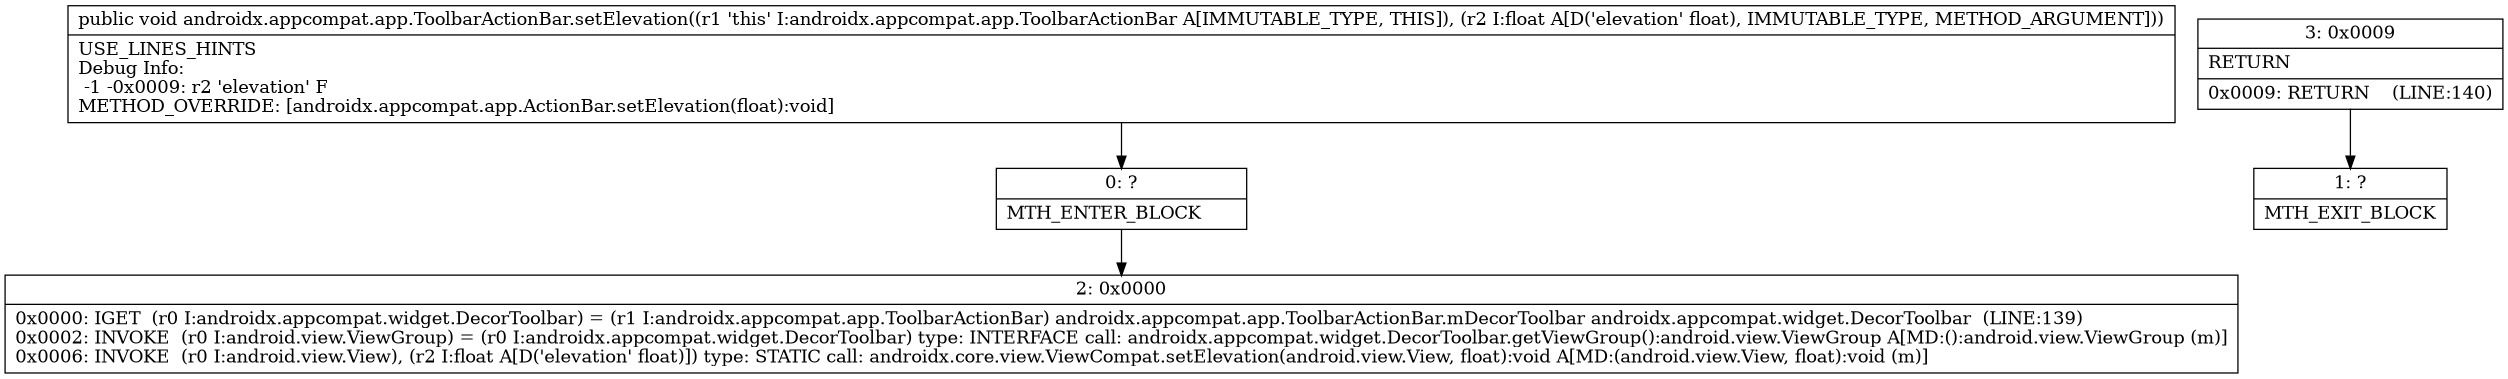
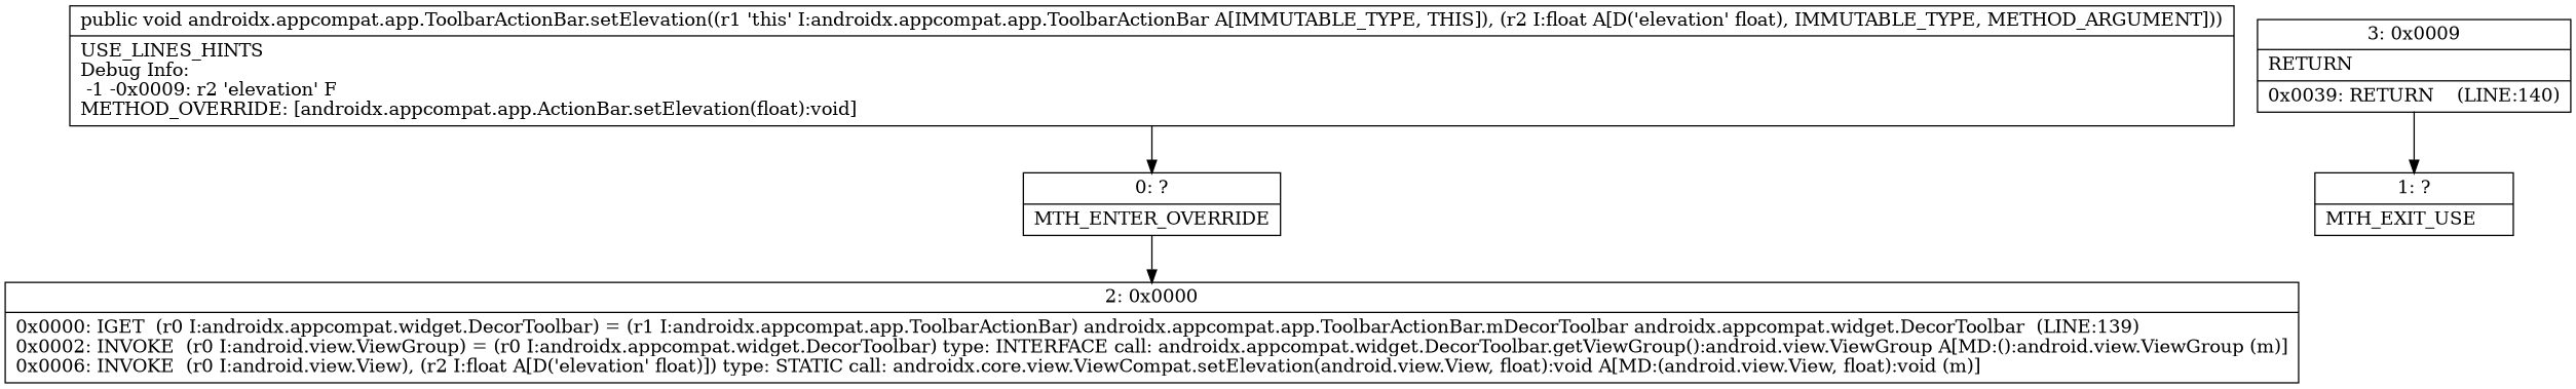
  digraph {
    node [shape=record]
-   n1 [label="{0\:\ ?|MTH_ENTER_BLOCK\l}"]
+   n1 [label="{0\:\ ?|MTH_ENTER_OVERRIDE\l}"]
    n2 [label="{2\:\ 0x0000|0x0000: IGET  (r0 I:androidx.appcompat.widget.DecorToolbar) = (r1 I:androidx.appcompat.app.ToolbarActionBar) androidx.appcompat.app.ToolbarActionBar.mDecorToolbar androidx.appcompat.widget.DecorToolbar  (LINE:139)\l0x0002: INVOKE  (r0 I:android.view.ViewGroup) = (r0 I:androidx.appcompat.widget.DecorToolbar) type: INTERFACE call: androidx.appcompat.widget.DecorToolbar.getViewGroup():android.view.ViewGroup A[MD:():android.view.ViewGroup (m)]\l0x0006: INVOKE  (r0 I:android.view.View), (r2 I:float A[D('elevation' float)]) type: STATIC call: androidx.core.view.ViewCompat.setElevation(android.view.View, float):void A[MD:(android.view.View, float):void (m)]\l}"]
-   n3 [label="{3\:\ 0x0009|RETURN\l|0x0009: RETURN    (LINE:140)\l}"]
-   n4 [label="{1\:\ ?|MTH_EXIT_BLOCK\l}"]
+   n3 [label="{3\:\ 0x0009|RETURN\l|0x0039: RETURN    (LINE:140)\l}"]
+   n4 [label="{1\:\ ?|MTH_EXIT_USE\l}"]
    n5 [label="{public void androidx.appcompat.app.ToolbarActionBar.setElevation((r1 'this' I:androidx.appcompat.app.ToolbarActionBar A[IMMUTABLE_TYPE, THIS]), (r2 I:float A[D('elevation' float), IMMUTABLE_TYPE, METHOD_ARGUMENT]))  | USE_LINES_HINTS\lDebug Info:\l  \-1 \-0x0009: r2 'elevation' F\lMETHOD_OVERRIDE: [androidx.appcompat.app.ActionBar.setElevation(float):void]\l}"]
    n1 -> n2
    n3 -> n4
    n5 -> n1
  }
